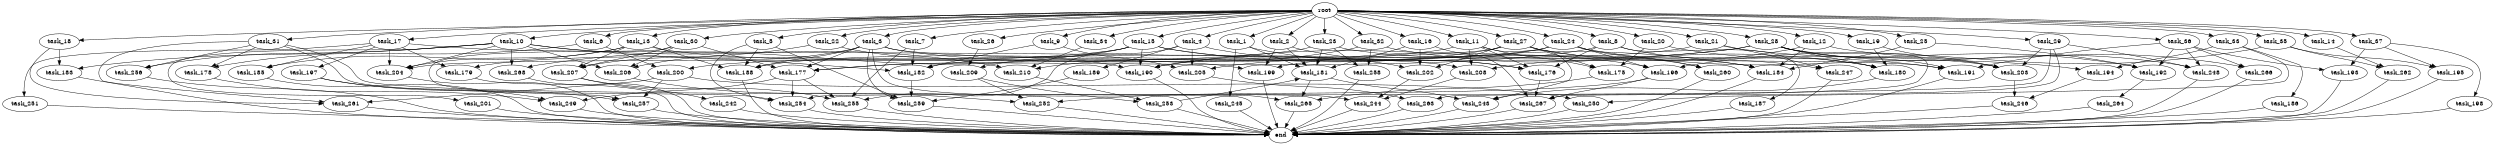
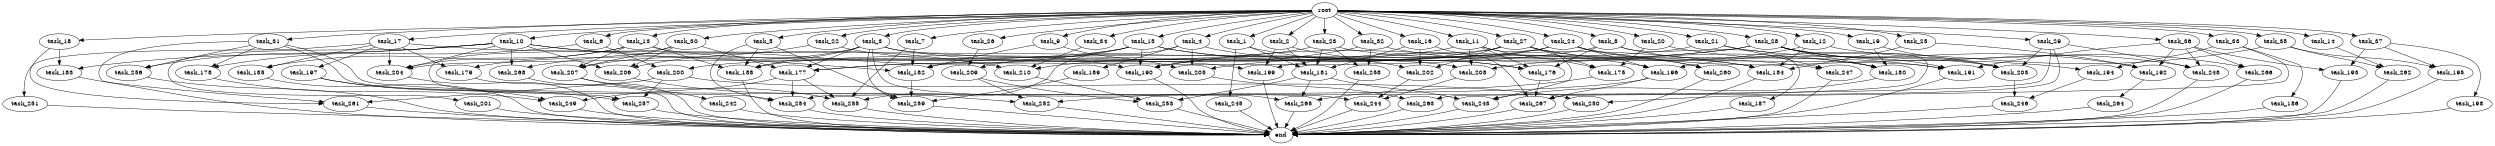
  digraph {
    root
    task_1
    task_2
    task_3
    task_4
    task_5
    task_6
    task_7
    task_8
    task_9
    task_10
    task_11
    task_12
    task_13
    task_14
    task_15
    task_16
    task_17
    task_18
    task_19
    task_20
    task_21
    task_22
    task_23
    task_24
    task_25
    task_26
    task_27
    task_28
    task_29
    task_30
    task_31
    task_32
    task_33
    task_34
    task_35
    task_36
    task_37
    task_176
    task_181
    task_245
    task_199
    task_177
    task_184
    task_188
    task_191
    task_207
    task_259
    task_265
    task_189
    task_196
    task_205
    task_255
    task_254
    task_178
    task_200
    task_182
    task_180
    task_187
    task_183
    task_201
    task_204
    task_206
    task_210
    task_256
    task_268
    task_175
    task_208
    task_243
    task_266
    task_185
    task_262
    task_179
    task_190
    task_202
    task_209
    task_267
    task_197
    task_251
    task_261
    task_203
    task_192
    task_247
    task_258
    task_194
    task_260
    task_248
    task_263
    task_257
    task_244
    task_186
    task_250
    task_195
    task_193
    task_198
    task_253
    end
    task_249
    task_242
    task_252
    task_246
    task_264
    root -> task_1
    root -> task_2
    root -> task_3
    root -> task_4
    root -> task_5
    root -> task_6
    root -> task_7
    root -> task_8
    root -> task_9
    root -> task_10
    root -> task_11
    root -> task_12
    root -> task_13
    root -> task_14
    root -> task_15
    root -> task_16
    root -> task_17
    root -> task_18
    root -> task_19
    root -> task_20
    root -> task_21
    root -> task_22
    root -> task_23
    root -> task_24
    root -> task_25
    root -> task_26
    root -> task_27
    root -> task_28
    root -> task_29
    root -> task_30
    root -> task_31
    root -> task_32
    root -> task_33
    root -> task_34
    root -> task_35
    root -> task_36
    root -> task_37
    task_1 -> task_176
    task_1 -> task_181
    task_1 -> task_245
    task_2 -> task_176
    task_2 -> task_181
    task_2 -> task_199
    task_3 -> task_177
    task_3 -> task_184
    task_3 -> task_188
    task_3 -> task_191
    task_3 -> task_207
    task_3 -> task_259
    task_3 -> task_265
    task_4 -> task_189
    task_4 -> task_196
    task_4 -> task_205
    task_4 -> task_255
    task_5 -> task_188
    task_5 -> task_259
    task_5 -> task_254
    task_6 -> task_178
    task_6 -> task_200
    task_7 -> task_255
    task_7 -> task_182
    task_8 -> task_176
    task_8 -> task_177
    task_8 -> task_180
    task_8 -> task_187
    task_9 -> task_205
    task_9 -> task_182
    task_10 -> task_182
    task_10 -> task_183
    task_10 -> task_201
    task_10 -> task_204
    task_10 -> task_206
    task_10 -> task_210
    task_10 -> task_256
    task_10 -> task_268
    task_11 -> task_176
    task_11 -> task_200
    task_11 -> task_175
    task_11 -> task_208
    task_11 -> task_243
    task_12 -> task_184
    task_12 -> task_208
    task_12 -> task_266
    task_13 -> task_199
    task_13 -> task_188
    task_13 -> task_207
    task_13 -> task_204
    task_13 -> task_185
    task_14 -> task_262
    task_15 -> task_184
    task_15 -> task_268
    task_15 -> task_179
    task_15 -> task_190
    task_15 -> task_202
    task_15 -> task_209
    task_16 -> task_181
    task_16 -> task_202
    task_16 -> task_267
    task_17 -> task_204
    task_17 -> task_208
    task_17 -> task_185
    task_17 -> task_179
    task_17 -> task_197
    task_17 -> task_251
    task_18 -> task_183
    task_18 -> task_261
    task_19 -> task_180
    task_19 -> task_203
    task_20 -> task_191
    task_20 -> task_175
    task_21 -> task_182
    task_21 -> task_192
    task_21 -> task_247
    task_22 -> task_206
    task_22 -> task_190
    task_23 -> task_181
    task_23 -> task_177
    task_23 -> task_203
    task_23 -> task_258
    task_24 -> task_188
    task_24 -> task_196
    task_24 -> task_205
    task_24 -> task_194
    task_24 -> task_260
    task_25 -> task_184
    task_25 -> task_192
    task_26 -> task_209
    task_27 -> task_204
    task_27 -> task_175
    task_27 -> task_190
    task_27 -> task_202
    task_27 -> task_247
    task_27 -> task_260
    task_28 -> task_199
    task_28 -> task_191
    task_28 -> task_180
    task_28 -> task_190
    task_28 -> task_203
    task_28 -> task_248
    task_28 -> task_263
    task_29 -> task_254
    task_29 -> task_267
    task_29 -> task_203
    task_29 -> task_248
    task_30 -> task_177
    task_30 -> task_207
    task_30 -> task_206
    task_30 -> task_257
    task_31 -> task_254
    task_31 -> task_178
    task_31 -> task_256
    task_31 -> task_261
    task_31 -> task_244
    task_32 -> task_180
    task_32 -> task_210
    task_32 -> task_258
    task_33 -> task_194
    task_33 -> task_186
    task_33 -> task_250
    task_34 -> task_210
    task_35 -> task_196
    task_35 -> task_262
    task_35 -> task_195
    task_36 -> task_191
    task_36 -> task_266
    task_36 -> task_192
    task_36 -> task_248
    task_36 -> task_193
    task_37 -> task_195
    task_37 -> task_193
    task_37 -> task_198
    task_176 -> task_267
    task_181 -> task_265
    task_181 -> task_243
-   task_253 -> task_181
+   task_181 -> task_253
    task_245 -> end
    task_199 -> end
    task_177 -> task_255
    task_177 -> task_254
    task_177 -> task_249
    task_184 -> end
    task_188 -> end
    task_191 -> end
    task_207 -> task_255
    task_207 -> task_242
    task_259 -> end
    task_265 -> end
    task_189 -> task_259
    task_196 -> task_267
    task_196 -> task_252
    task_205 -> task_263
    task_255 -> end
    task_254 -> end
    task_178 -> task_249
    task_200 -> task_261
    task_200 -> task_257
    task_200 -> task_250
    task_182 -> task_259
    task_180 -> task_243
    task_187 -> end
    task_183 -> end
    task_201 -> end
    task_204 -> end
    task_206 -> task_252
    task_210 -> task_253
    task_256 -> end
    task_268 -> end
    task_175 -> task_265
    task_208 -> task_244
    task_243 -> end
    task_266 -> end
    task_185 -> end
    task_262 -> end
    task_179 -> end
    task_190 -> end
    task_202 -> task_244
    task_209 -> task_253
    task_209 -> task_252
    task_267 -> end
    task_197 -> task_257
    task_197 -> task_249
    task_251 -> end
    task_261 -> end
    task_203 -> task_246
    task_192 -> task_264
    task_247 -> end
    task_258 -> end
    task_194 -> task_246
    task_260 -> end
    task_248 -> end
    task_263 -> end
    task_257 -> end
    task_244 -> end
    task_186 -> end
    task_250 -> end
    task_195 -> end
    task_193 -> end
    task_198 -> end
    task_253 -> end
    task_249 -> end
    task_242 -> end
    task_252 -> end
    task_246 -> end
    task_264 -> end
  }
